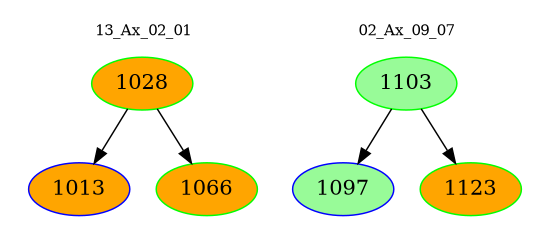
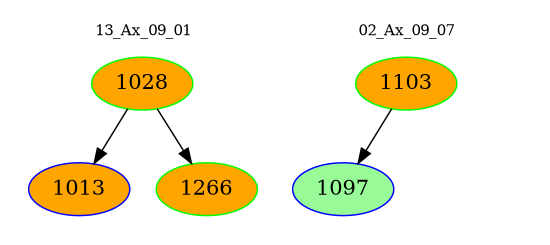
  digraph {
    node [color=green fillcolor=orange style=filled]
    edge [color=black]
    n1 [label=1028]
    n2 [color=blue label=1013]
-   n3 [label=1066]
-   n4 [fillcolor=palegreen label=1103]
+   n3 [label=1266]
+   n4 [label=1103]
    n5 [color=blue fillcolor=palegreen label=1097]
-   n6 [label=1123]
    subgraph cluster_1 {
      color=white
      fontsize=10
-     label="13_Ax_02_01"
+     label="13_Ax_09_01"
      n1
      n2
      n3
    }
    subgraph cluster_2 {
      color=white
      fontsize=10
      label="02_Ax_09_07"
      n4
      n5
-     n6
    }
    n1 -> n2
    n1 -> n3
    n4 -> n5
-   n4 -> n6
  }
